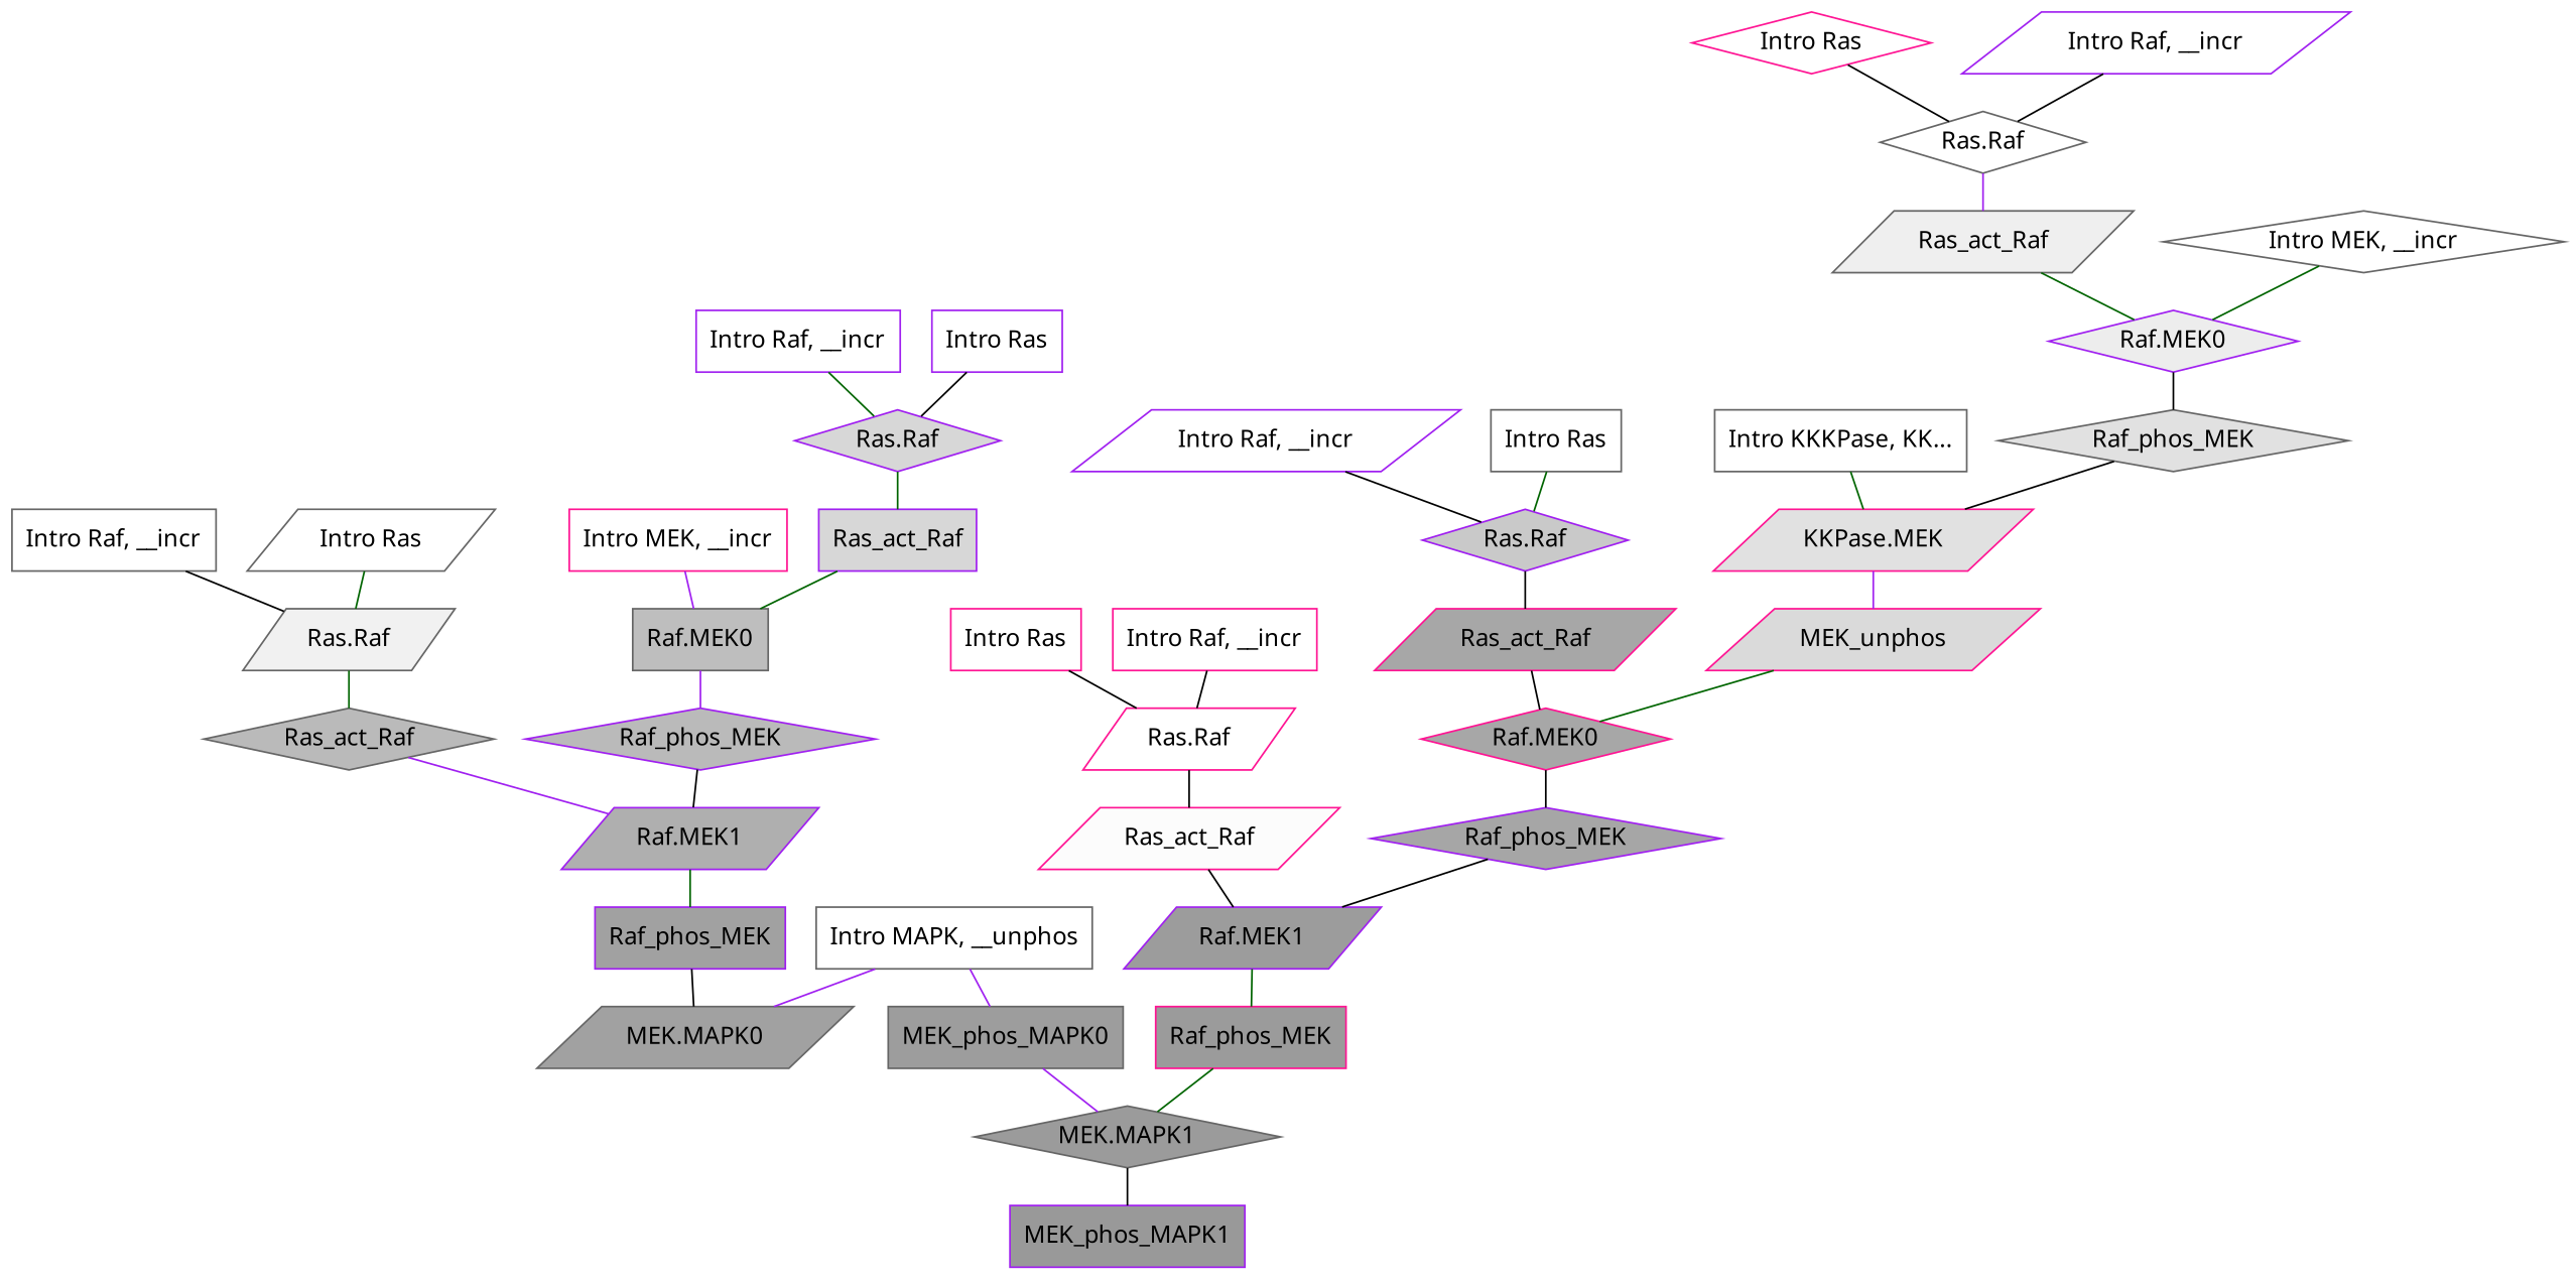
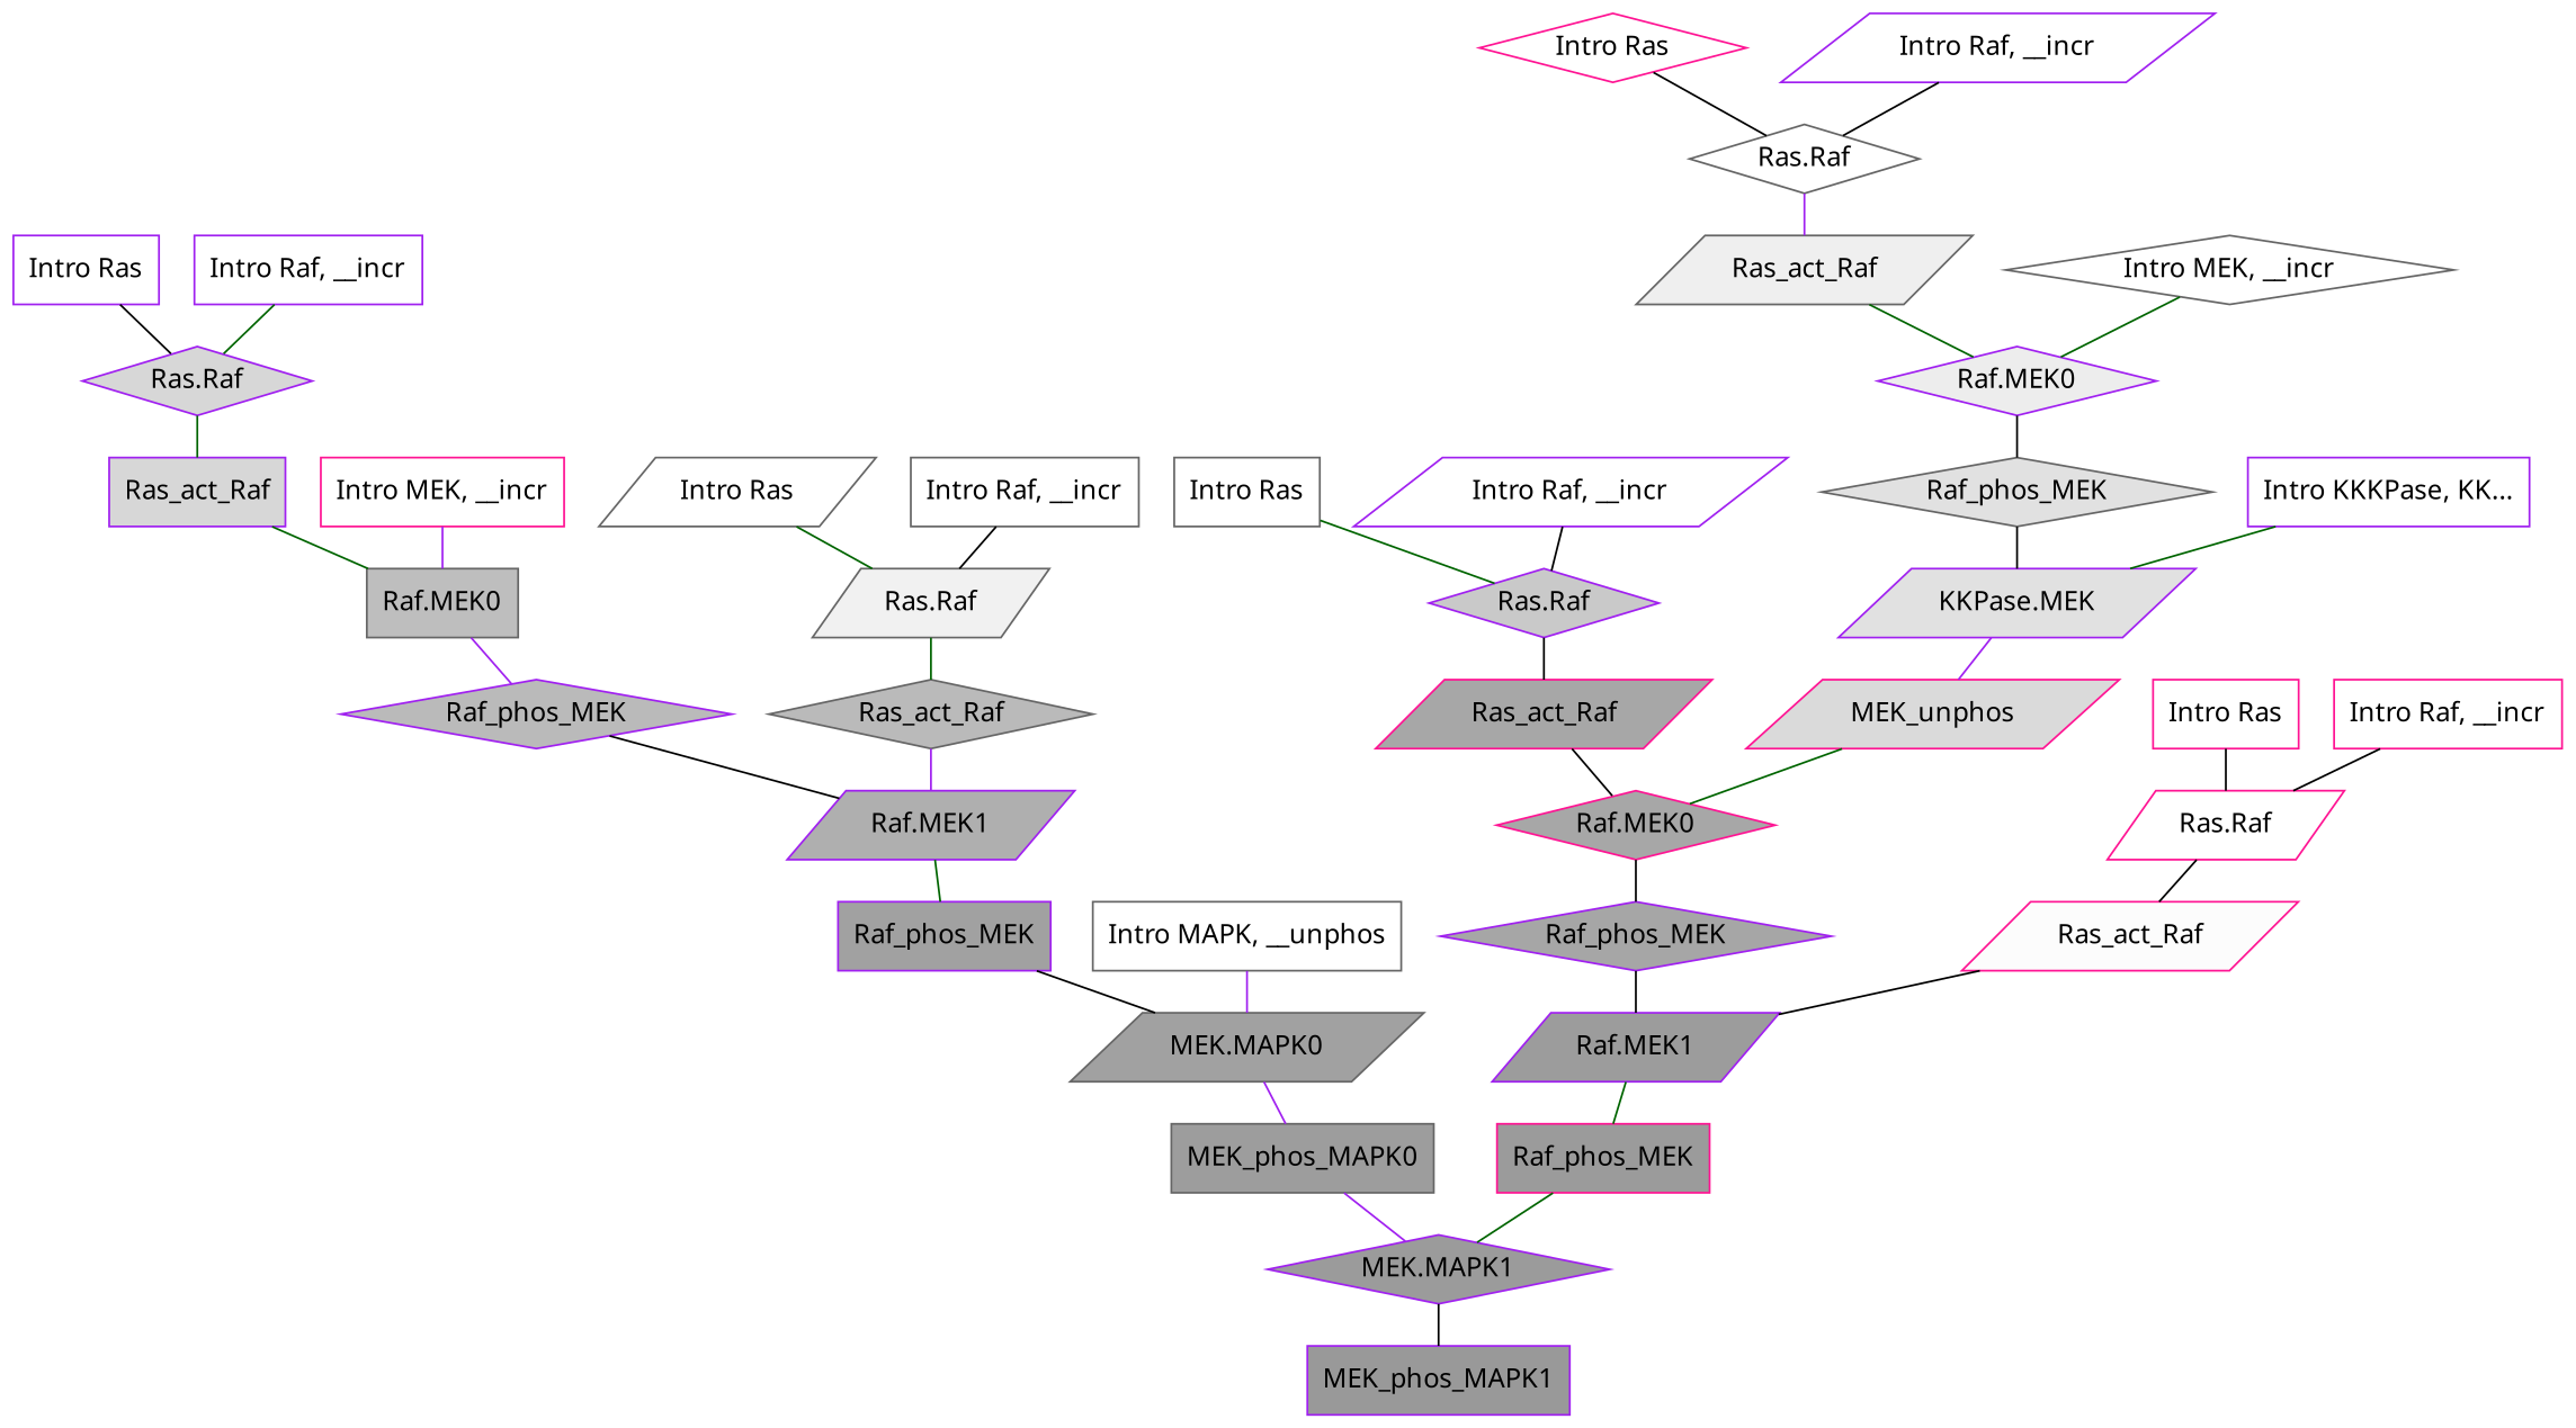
  digraph {
    rankdir=TB
    ranksep=0.30
    node [color=purple fillcolor="0.000 0.000 1.000" fontname="CMU Serif" shape=box style=filled]
    edge [color=black dir=none fontname="CMU Serif"]
    n1 [color=gray40 label="Intro Ras"]
    n2 [fillcolor="0.000 0.000 0.788" label="Ras.Raf" shape=diamond]
    n3 [color=deeppink fillcolor="0.000 0.000 0.654" label=Ras_act_Raf shape=parallelogram]
    n4 [color=gray40 label="Intro Ras" shape=parallelogram]
    n5 [color=gray40 fillcolor="0.000 0.000 0.943" label="Ras.Raf" shape=parallelogram]
    n6 [color=gray40 fillcolor="0.000 0.000 0.729" label=Ras_act_Raf shape=diamond]
    n7 [label="Intro Ras"]
    n8 [fillcolor="0.000 0.000 0.843" label="Ras.Raf" shape=diamond]
    n9 [fillcolor="0.000 0.000 0.842" label=Ras_act_Raf]
    n10 [color=deeppink label="Intro Ras" shape=diamond]
    n11 [color=gray40 label="Ras.Raf" shape=diamond]
    n12 [color=gray40 fillcolor="0.000 0.000 0.937" label=Ras_act_Raf shape=parallelogram]
    n13 [color=deeppink label="Intro Ras"]
    n14 [color=deeppink label="Ras.Raf" shape=parallelogram]
    n15 [color=deeppink fillcolor="0.000 0.000 0.988" label=Ras_act_Raf shape=parallelogram]
    n16 [label="Intro Raf, __incr" shape=parallelogram]
    n17 [label="Intro Raf, __incr" shape=parallelogram]
    n18 [label="Intro Raf, __incr"]
    n19 [color=gray40 label="Intro Raf, __incr"]
    n20 [color=deeppink label="Intro Raf, __incr"]
    n21 [color=deeppink label="Intro MEK, __incr"]
    n22 [color=gray40 fillcolor="0.000 0.000 0.746" label="Raf.MEK0"]
    n23 [fillcolor="0.000 0.000 0.728" label=Raf_phos_MEK shape=diamond]
    n24 [color=gray40 label="Intro MEK, __incr" shape=diamond]
    n25 [fillcolor="0.000 0.000 0.927" label="Raf.MEK0" shape=diamond]
    n26 [color=gray40 fillcolor="0.000 0.000 0.882" label=Raf_phos_MEK shape=diamond]
    n27 [color=gray40 label="Intro MAPK, __unphos"]
    n28 [color=gray40 fillcolor="0.000 0.000 0.631" label="MEK.MAPK0" shape=parallelogram]
    n29 [color=gray40 fillcolor="0.000 0.000 0.615" label=MEK_phos_MAPK0]
-   n30 [color=gray40 label="Intro KKKPase, KK..."]
-   n31 [color=deeppink fillcolor="0.000 0.000 0.880" label="KKPase.MEK" shape=parallelogram]
+   n30 [label="Intro KKKPase, KK..."]
+   n31 [fillcolor="0.000 0.000 0.880" label="KKPase.MEK" shape=parallelogram]
    n32 [color=deeppink fillcolor="0.000 0.000 0.854" label=MEK_unphos shape=parallelogram]
    n33 [fillcolor="0.000 0.000 0.613" label="Raf.MEK1" shape=parallelogram]
    n34 [color=deeppink fillcolor="0.000 0.000 0.608" label=Raf_phos_MEK]
    n35 [fillcolor="0.000 0.000 0.686" label="Raf.MEK1" shape=parallelogram]
    n36 [color=deeppink fillcolor="0.000 0.000 0.653" label="Raf.MEK0" shape=diamond]
    n37 [fillcolor="0.000 0.000 0.651" label=Raf_phos_MEK shape=diamond]
    n38 [fillcolor="0.000 0.000 0.631" label=Raf_phos_MEK]
-   n39 [color=gray40 fillcolor="0.000 0.000 0.608" label="MEK.MAPK1" shape=diamond]
+   n39 [fillcolor="0.000 0.000 0.608" label="MEK.MAPK1" shape=diamond]
    n40 [fillcolor="0.000 0.000 0.600" label=MEK_phos_MAPK1]
    n1 -> n2 [color=darkgreen]
    n2 -> n3
    n3 -> n36
    n4 -> n5 [color=darkgreen]
    n5 -> n6 [color=darkgreen]
    n6 -> n35 [color=purple]
    n7 -> n8
    n8 -> n9 [color=darkgreen]
    n9 -> n22 [color=darkgreen]
    n10 -> n11
    n11 -> n12 [color=purple]
    n12 -> n25 [color=darkgreen]
    n13 -> n14
    n14 -> n15
    n15 -> n33
    n16 -> n2
    n17 -> n11
    n18 -> n8 [color=darkgreen]
    n19 -> n5
    n20 -> n14
    n21 -> n22 [color=purple]
    n22 -> n23 [color=purple]
    n23 -> n35
    n24 -> n25 [color=darkgreen]
    n25 -> n26
    n26 -> n31
    n27 -> n28 [color=purple]
-   n27 -> n29 [color=purple]
+   n28 -> n29 [color=purple]
    n29 -> n39 [color=purple]
    n30 -> n31 [color=darkgreen]
    n31 -> n32 [color=purple]
    n32 -> n36 [color=darkgreen]
    n33 -> n34 [color=darkgreen]
    n34 -> n39 [color=darkgreen]
    n35 -> n38 [color=darkgreen]
    n36 -> n37
    n37 -> n33
    n38 -> n28
    n39 -> n40
  }
